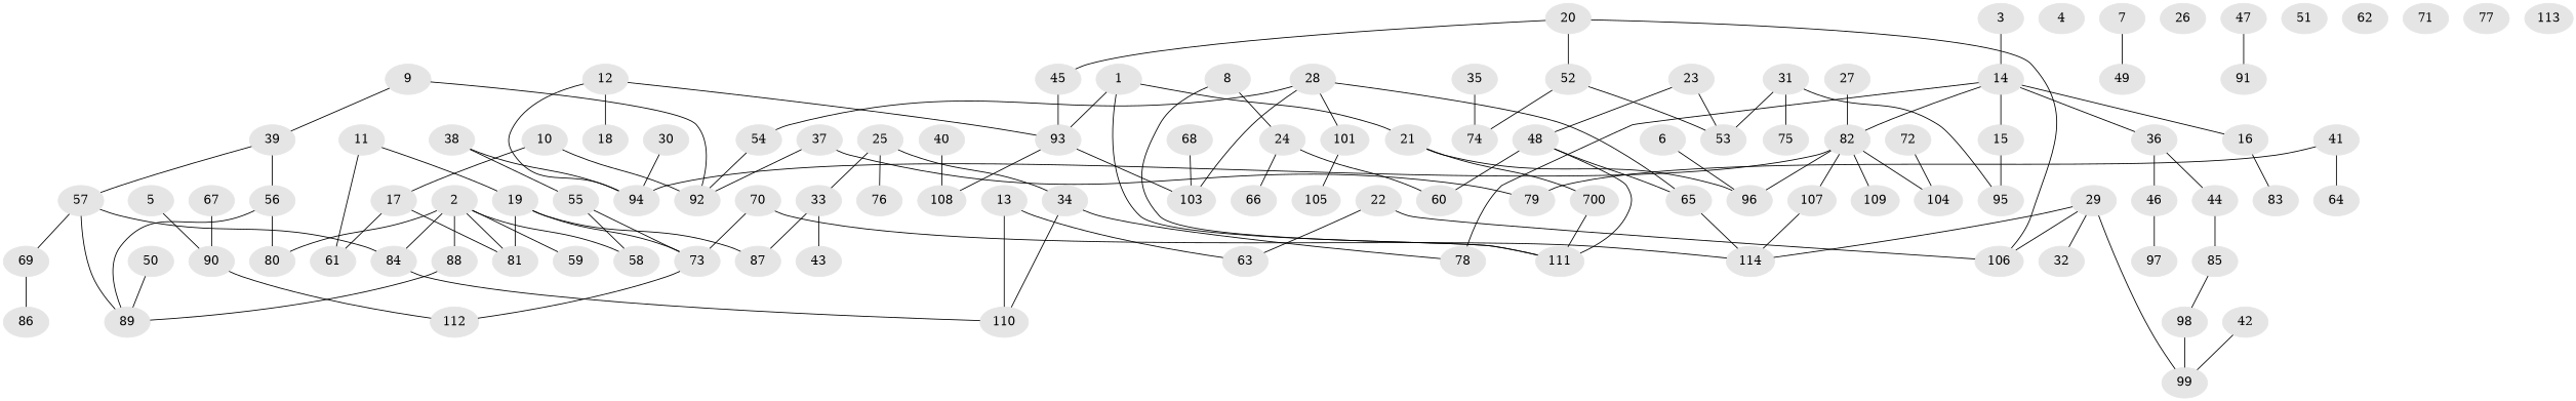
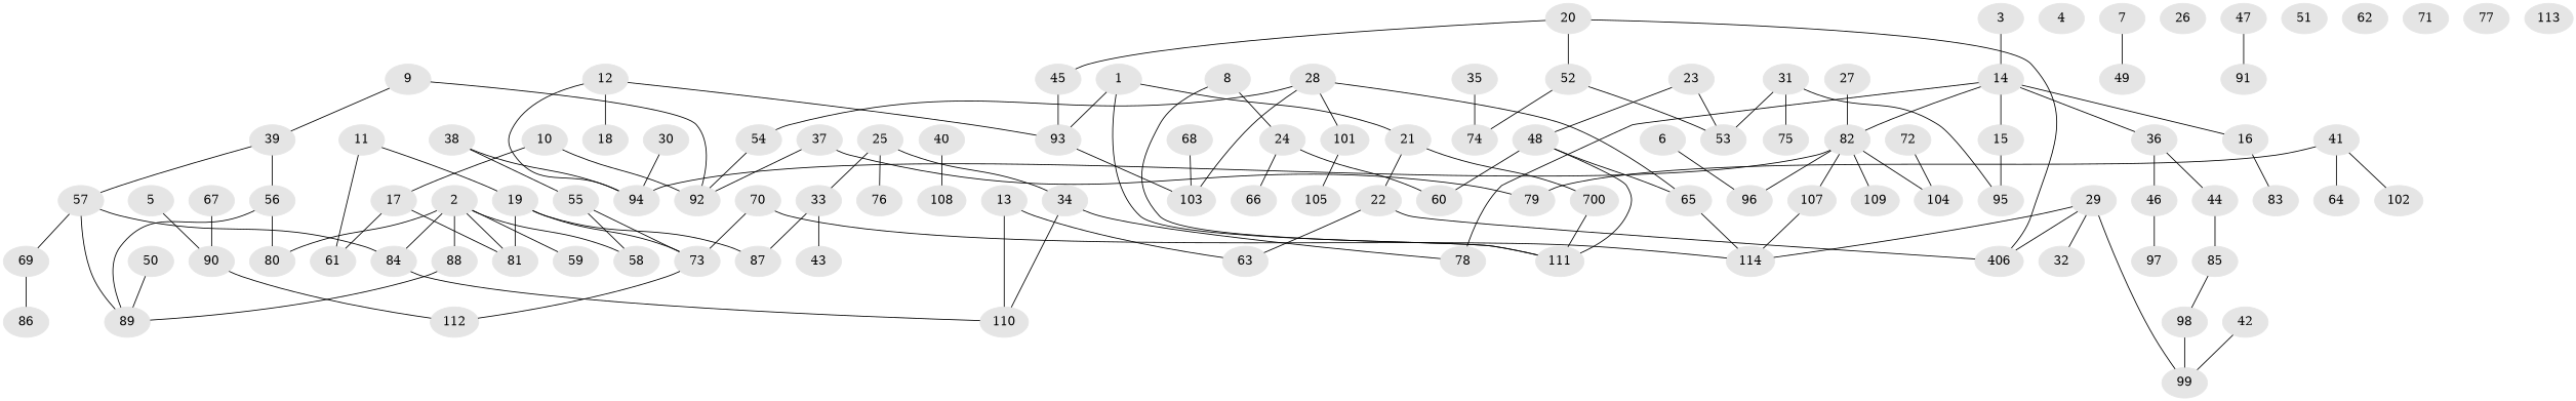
  graph {
    node [color=gray90 style=filled]
    1
    21
    93
    111
    22
    n6 [label=700]
    103
    108
    2
    58
    59
    80
    81
    84
    88
    110
    89
    3
    14
    15
    16
    36
    78
    82
    4
    5
    90
    112
    6
    96
    7
    49
    8
    24
    60
    66
    9
    39
    92
    56
    57
    10
    17
    61
    11
    19
    73
    87
    12
    18
    94
    13
    63
    95
    83
    44
    46
    104
    107
    109
    20
    45
    52
-   106
+   106 [label=406]
    53
    74
    23
    48
    65
    25
    33
    34
    76
    43
    26
    27
    28
    54
    101
    114
    105
    29
    32
    99
    30
    31
    75
    35
    85
    97
    37
    79
    38
    55
    69
    40
    41
+   102
    64
    42
    50
    98
    47
    91
    51
    86
    62
    67
    68
    70
    71
    72
    77
    113
    1 -- 21
    1 -- 93
    1 -- 111
-   21 -- 96
+   21 -- 22
    21 -- n6
    93 -- 103
-   93 -- 108
    22 -- 63
    22 -- 106
    n6 -- 111
    2 -- 58
    2 -- 59
    2 -- 80
    2 -- 81
    2 -- 84
    2 -- 88
    84 -- 110
    88 -- 89
    3 -- 14
    14 -- 15
    14 -- 16
    14 -- 36
    14 -- 78
    14 -- 82
    15 -- 95
    16 -- 83
    36 -- 44
    36 -- 46
    82 -- 96
    82 -- 94
    82 -- 104
    82 -- 107
    82 -- 109
    5 -- 90
    90 -- 112
    6 -- 96
    7 -- 49
    8 -- 111
    8 -- 24
    24 -- 60
    24 -- 66
    9 -- 39
    9 -- 92
    39 -- 56
    39 -- 57
    56 -- 80
    56 -- 89
    57 -- 84
    57 -- 89
    57 -- 69
    10 -- 92
    10 -- 17
    17 -- 81
    17 -- 61
    11 -- 61
    11 -- 19
    19 -- 81
    19 -- 73
    19 -- 87
    73 -- 112
    12 -- 93
    12 -- 18
    12 -- 94
    13 -- 110
    13 -- 63
    44 -- 85
    46 -- 97
    107 -- 114
    20 -- 45
    20 -- 52
    20 -- 106
    45 -- 93
    52 -- 53
    52 -- 74
    23 -- 53
    23 -- 48
    48 -- 111
    48 -- 60
    48 -- 65
    65 -- 114
    25 -- 33
    25 -- 34
    25 -- 76
    33 -- 87
    33 -- 43
    34 -- 110
    34 -- 78
    27 -- 82
    28 -- 103
    28 -- 65
    28 -- 54
    28 -- 101
    54 -- 92
    101 -- 105
    29 -- 106
    29 -- 114
    29 -- 32
    29 -- 99
    30 -- 94
    31 -- 95
    31 -- 53
    31 -- 75
    35 -- 74
    85 -- 98
    37 -- 92
    37 -- 79
    38 -- 94
    38 -- 55
    55 -- 58
    55 -- 73
    69 -- 86
    40 -- 108
    41 -- 79
+   41 -- 102
    41 -- 64
    42 -- 99
    50 -- 89
    98 -- 99
    47 -- 91
    67 -- 90
    68 -- 103
    70 -- 73
    70 -- 114
    72 -- 104
  }
